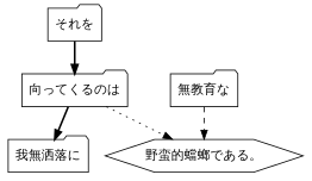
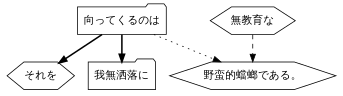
  digraph {
    node [shape=folder]
    edge [style=bold]
-   n1 [label="それを"]
+   n1 [label="それを" shape=hexagon]
    n2 [label="向ってくるのは"]
    n3 [label="我無洒落に"]
    n4 [label="野蛮的蟷螂である。" shape=hexagon]
-   n5 [label="無教育な"]
-   n1 -> n2
+   n5 [label="無教育な" shape=hexagon]
+   n2 -> n1
    n2 -> n3
    n2 -> n4 [style=dotted]
    n5 -> n4 [style=dashed]
  }
